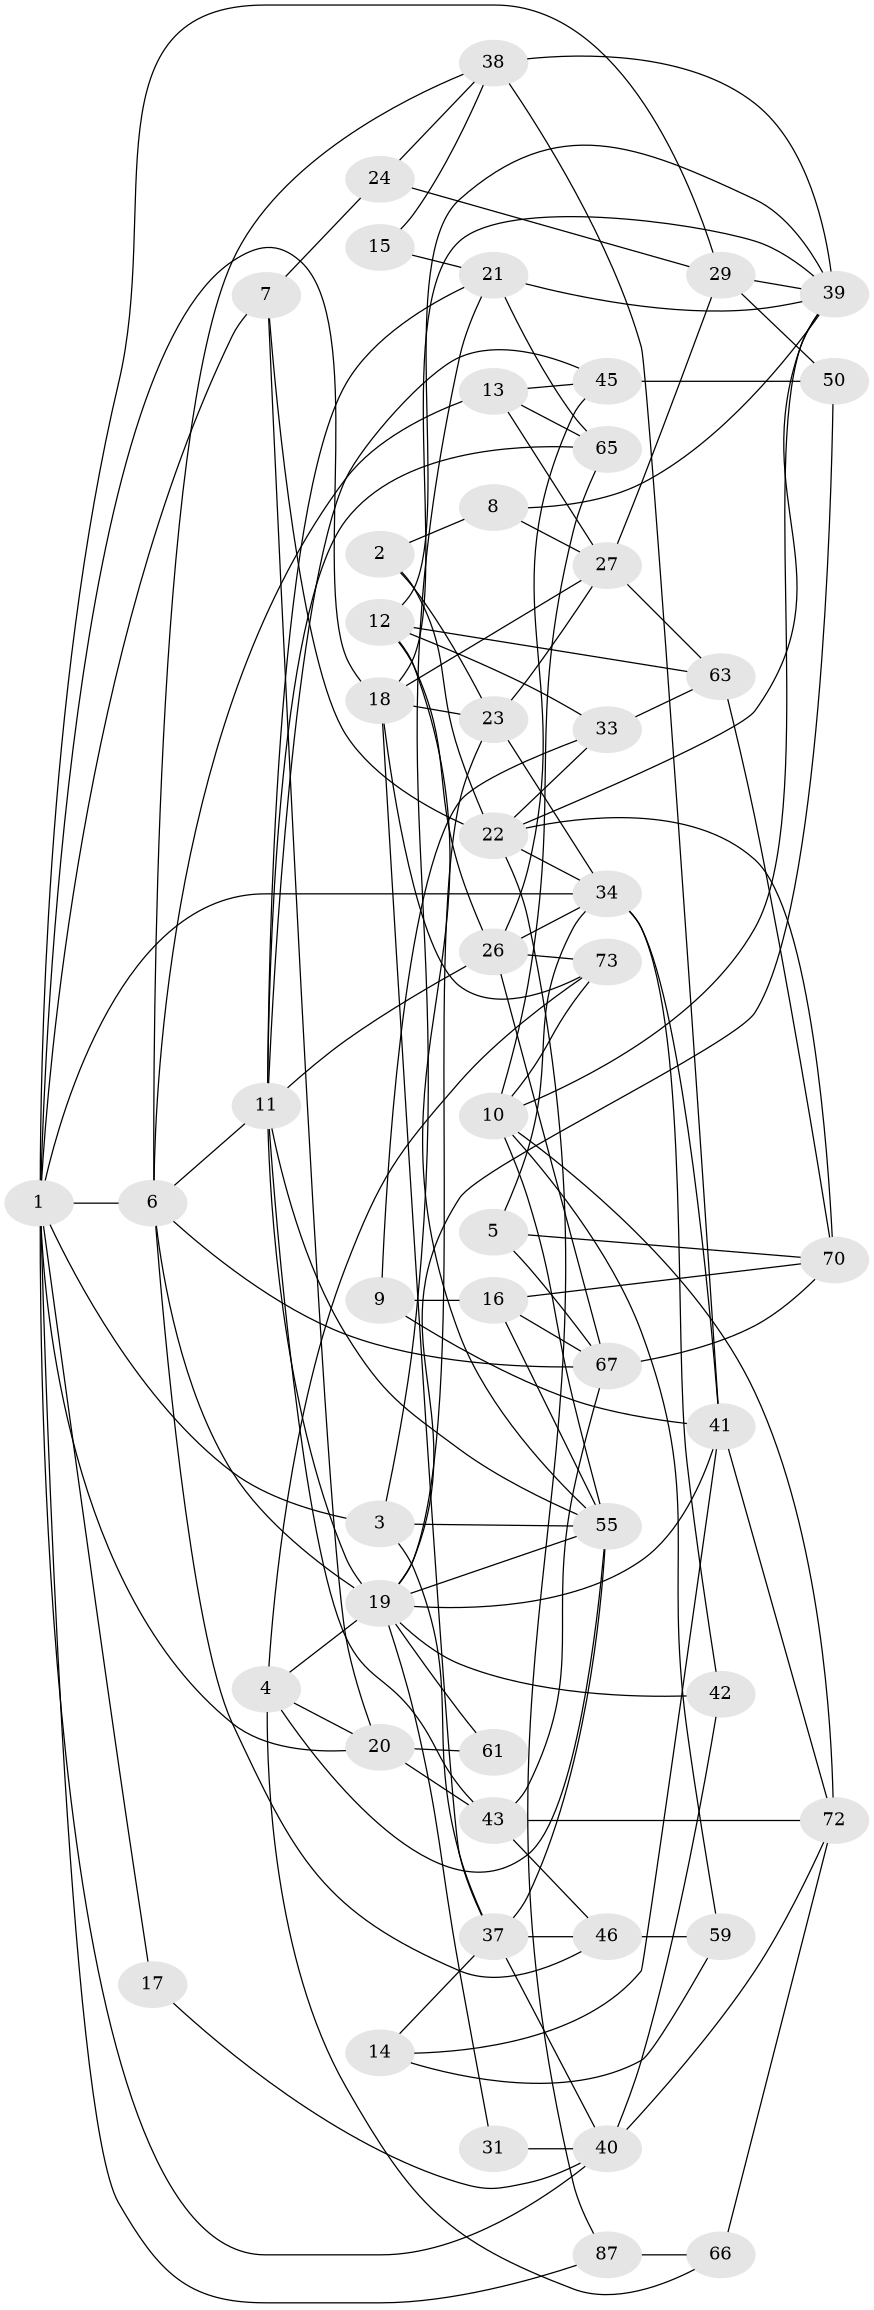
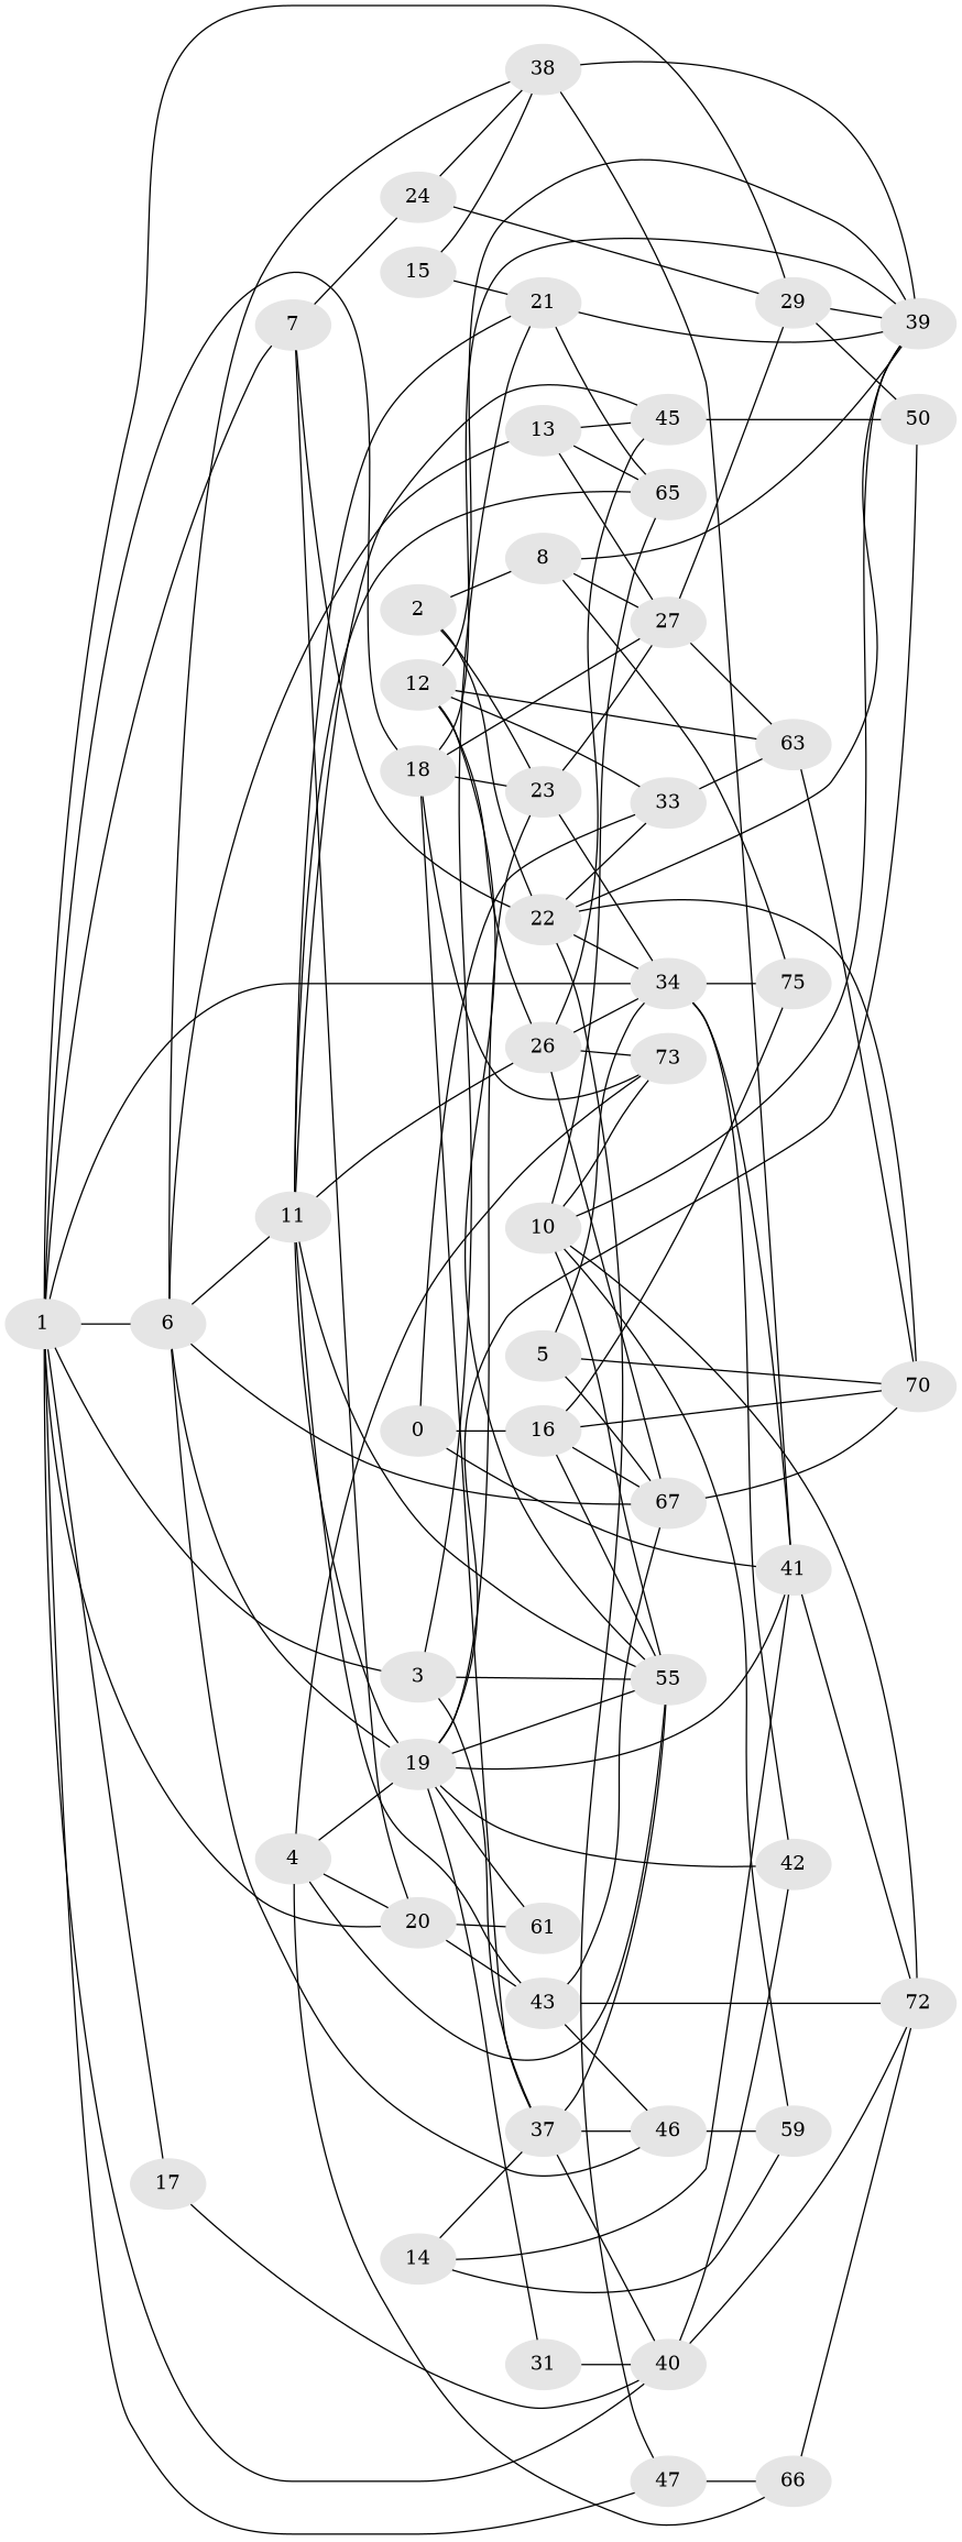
  graph {
    rankdir=LR
    node [color=gray90 style=filled]
    1 [super="+71"]
    3
    6 [super="+62"]
    7 [super="+30"]
    17
    18
    20 [super="+74"]
    29 [super="+64"]
    34 [super="+35"]
    40
-   47 [label=87]
+   47
    21 [super="+68"]
    37 [super="+54"]
    55
    19 [super="+56"]
    67 [super="+69"]
    11 [super="+25"]
    13
    38
    46 [super="+53"]
    22 [super="+58"]
    24
    23 [super="+48"]
    73
    27 [super="+36"]
    39 [super="+76"]
    43 [super="+44"]
    61
    50
+   75
    41 [super="+77"]
    42 [super="+49"]
    72
    66
    2
    8
    70
    33
    65
    4 [super="+60"]
    31
    5
    26 [super="+57"]
    45
    59
    63
    16 [super="+51"]
-   9
+   9 [label=0]
    10 [super="+28"]
    12
    14 [super="+52"]
    15
    1 -- 3
    1 -- 6
    1 -- 7
    1 -- 17
    1 -- 18
    1 -- 20
    1 -- 29
    1 -- 34 [weight=2]
    1 -- 40
    1 -- 47
    3 -- 21
    3 -- 37
    3 -- 55
    6 -- 19
    6 -- 67
    6 -- 11
    6 -- 13
    6 -- 38
    6 -- 46
    7 -- 20
    7 -- 22
    7 -- 24
    17 -- 40
    18 -- 37
    18 -- 23
    18 -- 73
    18 -- 27
    18 -- 39
    20 -- 43
    20 -- 61
    29 -- 39
    29 -- 50
+   34 -- 75
    34 -- 41
    34 -- 42
    40 -- 42
    40 -- 72
    47 -- 66
    21 -- 39
    21 -- 65
    37 -- 40
    37 -- 55
    37 -- 46
    19 -- 55
    19 -- 23
    19 -- 61
    19 -- 50
    19 -- 41
    19 -- 42
    19 -- 31
    67 -- 70
    11 -- 21
    11 -- 55
    11 -- 19
    11 -- 43
    11 -- 65
    11 -- 26
    11 -- 45
    13 -- 27
    13 -- 65
    13 -- 45
    38 -- 39
    38 -- 41
    46 -- 59
    22 -- 34
    22 -- 47
    22 -- 39
    22 -- 70
    22 -- 33
    24 -- 29
    24 -- 38
    23 -- 34
    23 -- 27
    27 -- 29
    27 -- 63
    43 -- 67
    43 -- 46
    43 -- 72
    41 -- 72
    66 -- 72
    2 -- 22
    2 -- 23
    2 -- 8
    8 -- 27
    8 -- 39
+   8 -- 75
    33 -- 63
    4 -- 20
    4 -- 55
    4 -- 19
    4 -- 73
    4 -- 66
    31 -- 40
    5 -- 34
    5 -- 67
    5 -- 70
    26 -- 34
    26 -- 67
    26 -- 73
    26 -- 45
    45 -- 50
    63 -- 70
    16 -- 55
    16 -- 67
+   16 -- 75
    16 -- 70
    9 -- 41
    9 -- 33
    9 -- 16
    10 -- 55
    10 -- 73
    10 -- 39
    10 -- 72
    10 -- 65
    10 -- 59
    12 -- 55
    12 -- 39
    12 -- 33
    12 -- 26
    12 -- 63
    14 -- 37
    14 -- 41
    14 -- 59
    15 -- 21
    15 -- 38
  }
